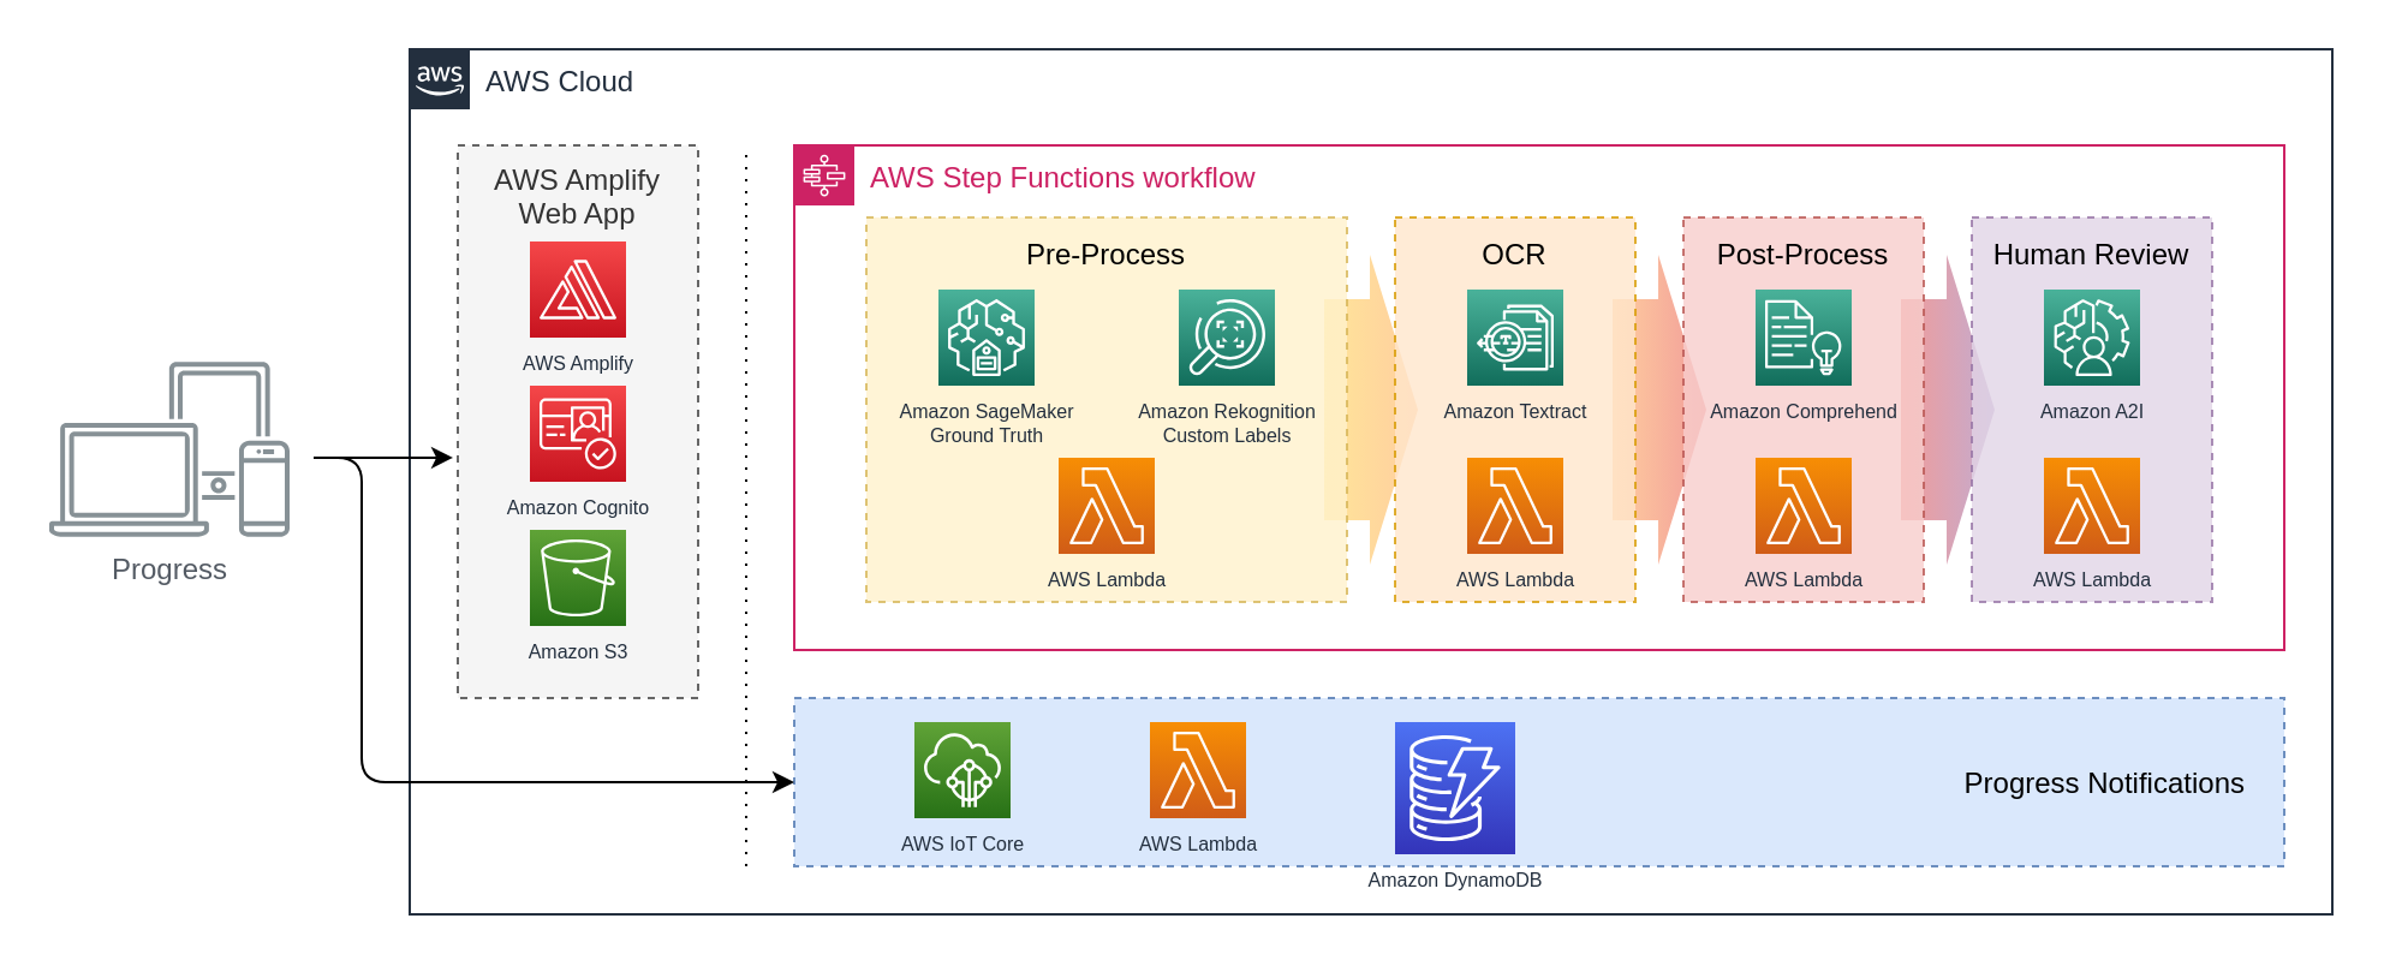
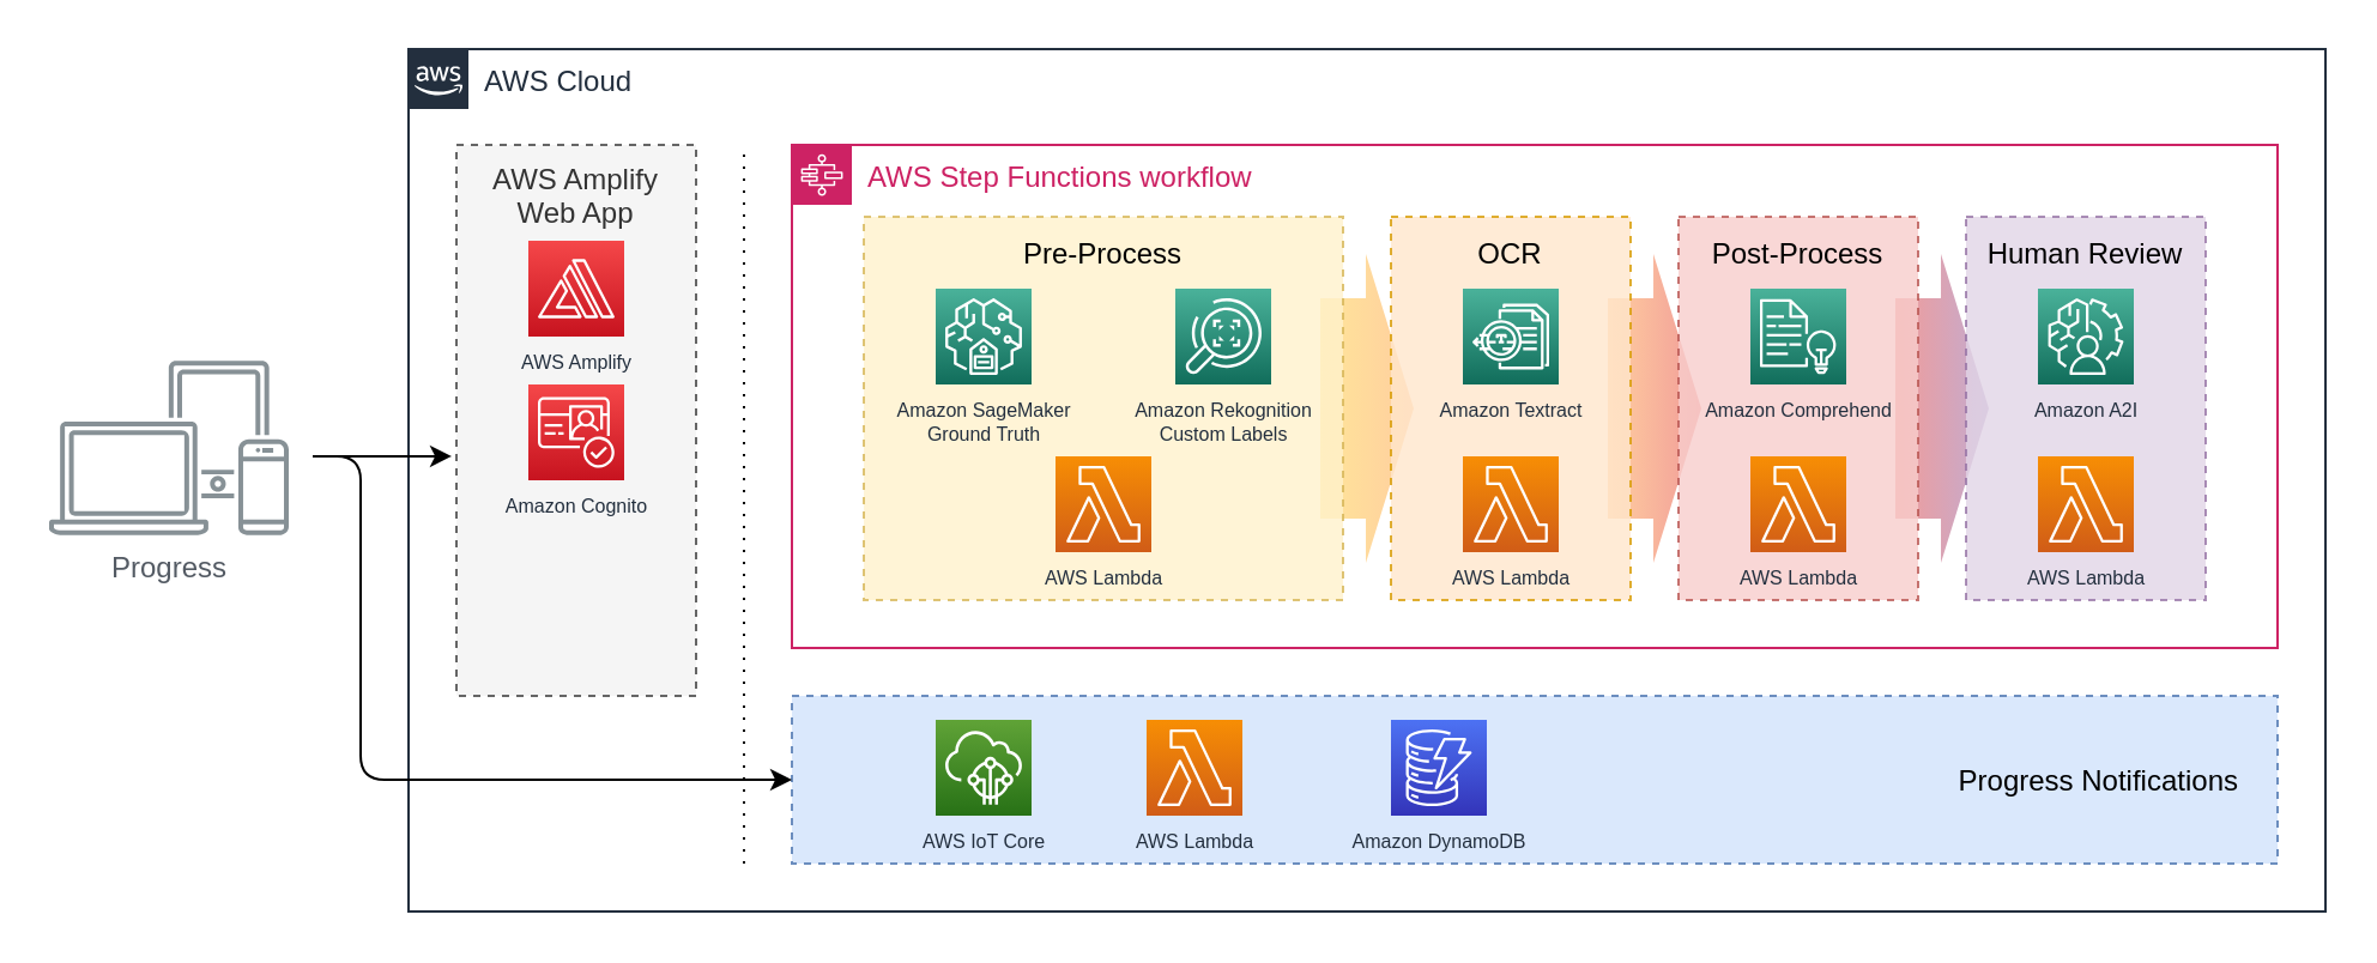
  <mxCell id="0" />
  <mxCell id="1" parent="0" />
  <mxCell id="2" value="AWS Cloud" style="points=[[0,0],[0.25,0],[0.5,0],[0.75,0],[1,0],[1,0.25],[1,0.5],[1,0.75],[1,1],[0.75,1],[0.5,1],[0.25,1],[0,1],[0,0.75],[0,0.5],[0,0.25]];outlineConnect=0;gradientColor=none;html=1;whiteSpace=wrap;fontSize=12;fontStyle=0;shape=mxgraph.aws4.group;grIcon=mxgraph.aws4.group_aws_cloud_alt;strokeColor=#232F3E;fillColor=none;verticalAlign=top;align=left;spacingLeft=30;fontColor=#232F3E;dashed=0;" vertex="1" parent="1"><mxGeometry x="170" y="20" width="800" height="360" as="geometry" /></mxCell>
  <mxCell id="3" value="AWS Step Functions workflow" style="points=[[0,0],[0.25,0],[0.5,0],[0.75,0],[1,0],[1,0.25],[1,0.5],[1,0.75],[1,1],[0.75,1],[0.5,1],[0.25,1],[0,1],[0,0.75],[0,0.5],[0,0.25]];outlineConnect=0;gradientColor=none;html=1;whiteSpace=wrap;fontSize=12;fontStyle=0;shape=mxgraph.aws4.group;grIcon=mxgraph.aws4.group_aws_step_functions_workflow;strokeColor=#CD2264;fillColor=none;verticalAlign=top;align=left;spacingLeft=30;fontColor=#CD2264;dashed=0;" vertex="1" parent="1"><mxGeometry x="330" y="60" width="620" height="210" as="geometry" /></mxCell>
  <mxCell id="4" value="" style="shape=flexArrow;endArrow=classic;html=1;fontSize=9;width=92;endSize=6.33;endWidth=36;strokeColor=none;gradientDirection=east;fillColor=#FFE599;gradientColor=#FFCE9F;" edge="1" parent="1"><mxGeometry width="50" height="50" relative="1" as="geometry"><mxPoint x="550" y="170" as="sourcePoint" /><mxPoint x="590" y="170" as="targetPoint" /></mxGeometry></mxCell>
  <mxCell id="5" value="Progress" style="outlineConnect=0;gradientColor=none;fontColor=#545B64;strokeColor=none;fillColor=#879196;dashed=0;verticalLabelPosition=bottom;verticalAlign=top;align=center;html=1;fontSize=12;fontStyle=0;aspect=fixed;shape=mxgraph.aws4.illustration_devices;pointerEvents=1" vertex="1" parent="1"><mxGeometry x="20" y="150" width="100" height="73" as="geometry" /></mxCell>
  <mxCell id="6" value="Progress Notifications" style="fillColor=#dae8fc;strokeColor=#6c8ebf;dashed=1;verticalAlign=middle;fontStyle=0;align=right;spacing=16;" vertex="1" parent="1"><mxGeometry x="330" y="290" width="620" height="70" as="geometry" /></mxCell>
- <mxCell id="7" value="Amazon DynamoDB" style="outlineConnect=0;fontColor=#232F3E;gradientColor=#4D72F3;gradientDirection=north;fillColor=#3334B9;strokeColor=#ffffff;dashed=0;verticalLabelPosition=bottom;verticalAlign=top;align=center;html=1;fontSize=8;fontStyle=0;aspect=fixed;shape=mxgraph.aws4.resourceIcon;resIcon=mxgraph.aws4.dynamodb;" vertex="1" parent="1"><mxGeometry x="580" y="300" width="50" height="55" as="geometry" /></mxCell>
- <mxCell id="8" value="AWS IoT Core" style="outlineConnect=0;fontColor=#232F3E;gradientColor=#60A337;gradientDirection=north;fillColor=#277116;strokeColor=#ffffff;dashed=0;verticalLabelPosition=bottom;verticalAlign=top;align=center;html=1;fontSize=8;fontStyle=0;aspect=fixed;shape=mxgraph.aws4.resourceIcon;resIcon=mxgraph.aws4.iot_core;" vertex="1" parent="1"><mxGeometry x="380" y="300" width="40" height="40" as="geometry" /></mxCell>
+ <mxCell id="7" value="Amazon DynamoDB" style="outlineConnect=0;fontColor=#232F3E;gradientColor=#4D72F3;gradientDirection=north;fillColor=#3334B9;strokeColor=#ffffff;dashed=0;verticalLabelPosition=bottom;verticalAlign=top;align=center;html=1;fontSize=8;fontStyle=0;aspect=fixed;shape=mxgraph.aws4.resourceIcon;resIcon=mxgraph.aws4.dynamodb;" vertex="1" parent="1"><mxGeometry x="580" y="300" width="40" height="40" as="geometry" /></mxCell>
+ <mxCell id="8" value="AWS IoT Core" style="outlineConnect=0;fontColor=#232F3E;gradientColor=#60A337;gradientDirection=north;fillColor=#277116;strokeColor=#ffffff;dashed=0;verticalLabelPosition=bottom;verticalAlign=top;align=center;html=1;fontSize=8;fontStyle=0;aspect=fixed;shape=mxgraph.aws4.resourceIcon;resIcon=mxgraph.aws4.iot_core;" vertex="1" parent="1"><mxGeometry x="390" y="300" width="40" height="40" as="geometry" /></mxCell>
  <mxCell id="9" value="" style="shape=flexArrow;endArrow=classic;html=1;fontSize=9;width=92;endSize=6.33;endWidth=36;strokeColor=none;gradientDirection=east;fillColor=#FFCE9F;gradientColor=#F19C99;" edge="1" parent="1"><mxGeometry width="50" height="50" relative="1" as="geometry"><mxPoint x="670" y="170" as="sourcePoint" /><mxPoint x="710" y="170" as="targetPoint" /></mxGeometry></mxCell>
  <mxCell id="10" value="" style="shape=flexArrow;endArrow=classic;html=1;fontSize=9;width=92;endSize=6.33;endWidth=36;strokeColor=none;gradientDirection=east;fillColor=#F19C99;gradientColor=#C3ABD0;" edge="1" parent="1"><mxGeometry width="50" height="50" relative="1" as="geometry"><mxPoint x="790" y="170" as="sourcePoint" /><mxPoint x="830" y="170" as="targetPoint" /></mxGeometry></mxCell>
  <mxCell id="11" value="Pre-Process" style="fillColor=#fff2cc;strokeColor=#d6b656;dashed=1;verticalAlign=top;fontStyle=0;opacity=80;spacing=4;" vertex="1" parent="1"><mxGeometry x="360" y="90" width="200" height="160" as="geometry" /></mxCell>
  <mxCell id="12" value="OCR" style="fillColor=#ffe6cc;strokeColor=#d79b00;dashed=1;verticalAlign=top;fontStyle=0;opacity=80;spacing=4;" vertex="1" parent="1"><mxGeometry x="580" y="90" width="100" height="160" as="geometry" /></mxCell>
  <mxCell id="13" value="Post-Process" style="fillColor=#f8cecc;strokeColor=#b85450;dashed=1;verticalAlign=top;fontStyle=0;opacity=80;spacing=4;" vertex="1" parent="1"><mxGeometry x="700" y="90" width="100" height="160" as="geometry" /></mxCell>
  <mxCell id="14" value="Human Review" style="fillColor=#e1d5e7;strokeColor=#9673a6;dashed=1;verticalAlign=top;fontStyle=0;opacity=80;spacing=4;" vertex="1" parent="1"><mxGeometry x="820" y="90" width="100" height="160" as="geometry" /></mxCell>
  <mxCell id="15" value="Amazon A2I" style="outlineConnect=0;fontColor=#232F3E;gradientColor=#4AB29A;gradientDirection=north;fillColor=#116D5B;strokeColor=#ffffff;dashed=0;verticalLabelPosition=bottom;verticalAlign=top;align=center;html=1;fontSize=8;fontStyle=0;aspect=fixed;shape=mxgraph.aws4.resourceIcon;resIcon=mxgraph.aws4.augmented_ai;" vertex="1" parent="1"><mxGeometry x="850" y="120" width="40" height="40" as="geometry" /></mxCell>
  <mxCell id="16" value="Amazon Comprehend" style="outlineConnect=0;fontColor=#232F3E;gradientColor=#4AB29A;gradientDirection=north;fillColor=#116D5B;strokeColor=#ffffff;dashed=0;verticalLabelPosition=bottom;verticalAlign=top;align=center;html=1;fontSize=8;fontStyle=0;aspect=fixed;shape=mxgraph.aws4.resourceIcon;resIcon=mxgraph.aws4.comprehend;" vertex="1" parent="1"><mxGeometry x="730" y="120" width="40" height="40" as="geometry" /></mxCell>
  <mxCell id="17" value="Amazon Textract" style="outlineConnect=0;fontColor=#232F3E;gradientColor=#4AB29A;gradientDirection=north;fillColor=#116D5B;strokeColor=#ffffff;dashed=0;verticalLabelPosition=bottom;verticalAlign=top;align=center;html=1;fontSize=8;fontStyle=0;aspect=fixed;shape=mxgraph.aws4.resourceIcon;resIcon=mxgraph.aws4.textract;" vertex="1" parent="1"><mxGeometry x="610" y="120" width="40" height="40" as="geometry" /></mxCell>
  <mxCell id="18" value="Amazon SageMaker&lt;br style=&quot;font-size: 8px;&quot;&gt;Ground Truth" style="outlineConnect=0;fontColor=#232F3E;gradientColor=#4AB29A;gradientDirection=north;fillColor=#116D5B;strokeColor=#ffffff;dashed=0;verticalLabelPosition=bottom;verticalAlign=top;align=center;html=1;fontSize=8;fontStyle=0;aspect=fixed;shape=mxgraph.aws4.resourceIcon;resIcon=mxgraph.aws4.sagemaker_ground_truth;" vertex="1" parent="1"><mxGeometry x="390" y="120" width="40" height="40" as="geometry" /></mxCell>
  <mxCell id="19" value="Amazon Rekognition&lt;br style=&quot;font-size: 8px;&quot;&gt;Custom Labels" style="outlineConnect=0;fontColor=#232F3E;gradientColor=#4AB29A;gradientDirection=north;fillColor=#116D5B;strokeColor=#ffffff;dashed=0;verticalLabelPosition=bottom;verticalAlign=top;align=center;html=1;fontSize=8;fontStyle=0;aspect=fixed;shape=mxgraph.aws4.resourceIcon;resIcon=mxgraph.aws4.rekognition;" vertex="1" parent="1"><mxGeometry x="490" y="120" width="40" height="40" as="geometry" /></mxCell>
  <mxCell id="20" value="AWS Lambda" style="outlineConnect=0;fontColor=#232F3E;gradientColor=#F78E04;gradientDirection=north;fillColor=#D05C17;strokeColor=#ffffff;dashed=0;verticalLabelPosition=bottom;verticalAlign=top;align=center;html=1;fontSize=8;fontStyle=0;aspect=fixed;shape=mxgraph.aws4.resourceIcon;resIcon=mxgraph.aws4.lambda;" vertex="1" parent="1"><mxGeometry x="440" y="190" width="40" height="40" as="geometry" /></mxCell>
  <mxCell id="21" value="AWS Lambda" style="outlineConnect=0;fontColor=#232F3E;gradientColor=#F78E04;gradientDirection=north;fillColor=#D05C17;strokeColor=#ffffff;dashed=0;verticalLabelPosition=bottom;verticalAlign=top;align=center;html=1;fontSize=8;fontStyle=0;aspect=fixed;shape=mxgraph.aws4.resourceIcon;resIcon=mxgraph.aws4.lambda;" vertex="1" parent="1"><mxGeometry x="610" y="190" width="40" height="40" as="geometry" /></mxCell>
  <mxCell id="22" value="AWS Lambda" style="outlineConnect=0;fontColor=#232F3E;gradientColor=#F78E04;gradientDirection=north;fillColor=#D05C17;strokeColor=#ffffff;dashed=0;verticalLabelPosition=bottom;verticalAlign=top;align=center;html=1;fontSize=8;fontStyle=0;aspect=fixed;shape=mxgraph.aws4.resourceIcon;resIcon=mxgraph.aws4.lambda;" vertex="1" parent="1"><mxGeometry x="730" y="190" width="40" height="40" as="geometry" /></mxCell>
  <mxCell id="23" value="AWS Lambda" style="outlineConnect=0;fontColor=#232F3E;gradientColor=#F78E04;gradientDirection=north;fillColor=#D05C17;strokeColor=#ffffff;dashed=0;verticalLabelPosition=bottom;verticalAlign=top;align=center;html=1;fontSize=8;fontStyle=0;aspect=fixed;shape=mxgraph.aws4.resourceIcon;resIcon=mxgraph.aws4.lambda;" vertex="1" parent="1"><mxGeometry x="850" y="190" width="40" height="40" as="geometry" /></mxCell>
  <mxCell id="24" value="AWS Lambda" style="outlineConnect=0;fontColor=#232F3E;gradientColor=#F78E04;gradientDirection=north;fillColor=#D05C17;strokeColor=#ffffff;dashed=0;verticalLabelPosition=bottom;verticalAlign=top;align=center;html=1;fontSize=8;fontStyle=0;aspect=fixed;shape=mxgraph.aws4.resourceIcon;resIcon=mxgraph.aws4.lambda;" vertex="1" parent="1"><mxGeometry x="478" y="300" width="40" height="40" as="geometry" /></mxCell>
  <mxCell id="25" value="AWS Amplify&#10;Web App" style="dashed=1;verticalAlign=top;fontStyle=0;fillColor=#f5f5f5;strokeColor=#666666;fontColor=#333333;spacing=3;" vertex="1" parent="1"><mxGeometry x="190" y="60" width="100" height="230" as="geometry" /></mxCell>
  <mxCell id="26" value="AWS Amplify" style="outlineConnect=0;fontColor=#232F3E;gradientColor=#F54749;gradientDirection=north;fillColor=#C7131F;strokeColor=#ffffff;dashed=0;verticalLabelPosition=bottom;verticalAlign=top;align=center;html=1;fontSize=8;fontStyle=0;aspect=fixed;shape=mxgraph.aws4.resourceIcon;resIcon=mxgraph.aws4.amplify;" vertex="1" parent="1"><mxGeometry x="220" y="100" width="40" height="40" as="geometry" /></mxCell>
  <mxCell id="27" value="Amazon Cognito" style="outlineConnect=0;fontColor=#232F3E;gradientColor=#F54749;gradientDirection=north;fillColor=#C7131F;strokeColor=#ffffff;dashed=0;verticalLabelPosition=bottom;verticalAlign=top;align=center;html=1;fontSize=8;fontStyle=0;aspect=fixed;shape=mxgraph.aws4.resourceIcon;resIcon=mxgraph.aws4.cognito;" vertex="1" parent="1"><mxGeometry x="220" y="160" width="40" height="40" as="geometry" /></mxCell>
- <mxCell id="28" value="Amazon S3" style="outlineConnect=0;fontColor=#232F3E;gradientColor=#60A337;gradientDirection=north;fillColor=#277116;strokeColor=#ffffff;dashed=0;verticalLabelPosition=bottom;verticalAlign=top;align=center;html=1;fontSize=8;fontStyle=0;aspect=fixed;shape=mxgraph.aws4.resourceIcon;resIcon=mxgraph.aws4.s3;" vertex="1" parent="1"><mxGeometry x="220" y="220" width="40" height="40" as="geometry" /></mxCell>
  <mxCell id="29" value="" style="endArrow=none;html=1;fillColor=#F19C99;gradientColor=#C3ABD0;fontSize=9;dashed=1;dashPattern=1 4;" edge="1" parent="1"><mxGeometry width="50" height="50" relative="1" as="geometry"><mxPoint x="310" y="360" as="sourcePoint" /><mxPoint x="310" y="60" as="targetPoint" /></mxGeometry></mxCell>
  <mxCell id="30" value="" style="endArrow=classic;html=1;fillColor=#F19C99;gradientColor=#C3ABD0;fontSize=8;entryX=-0.02;entryY=0.565;entryDx=0;entryDy=0;entryPerimeter=0;" edge="1" parent="1" target="25"><mxGeometry width="50" height="50" relative="1" as="geometry"><mxPoint x="130" y="190" as="sourcePoint" /><mxPoint x="180" y="190" as="targetPoint" /></mxGeometry></mxCell>
  <mxCell id="31" value="" style="endArrow=classic;html=1;fillColor=#F19C99;gradientColor=#C3ABD0;fontSize=8;entryX=0;entryY=0.5;entryDx=0;entryDy=0;" edge="1" parent="1" target="6"><mxGeometry width="50" height="50" relative="1" as="geometry"><mxPoint x="130" y="190" as="sourcePoint" /><mxPoint x="550" y="290" as="targetPoint" /><Array as="points"><mxPoint x="150" y="190" /><mxPoint x="150" y="325" /></Array></mxGeometry></mxCell>
